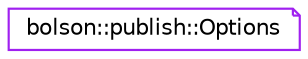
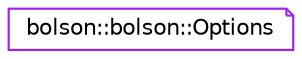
  digraph {
    rankdir=TB
-   n1 [color=purple fillcolor=white fontname=Helvetica fontsize=10 height=0.2 label="bolson::publish::Options" shape=note style=filled width=0.4]
+   n1 [color=purple fillcolor=white fontname=Helvetica fontsize=10 height=0.2 label="bolson::bolson::Options" shape=note style=filled width=0.4]
  }
